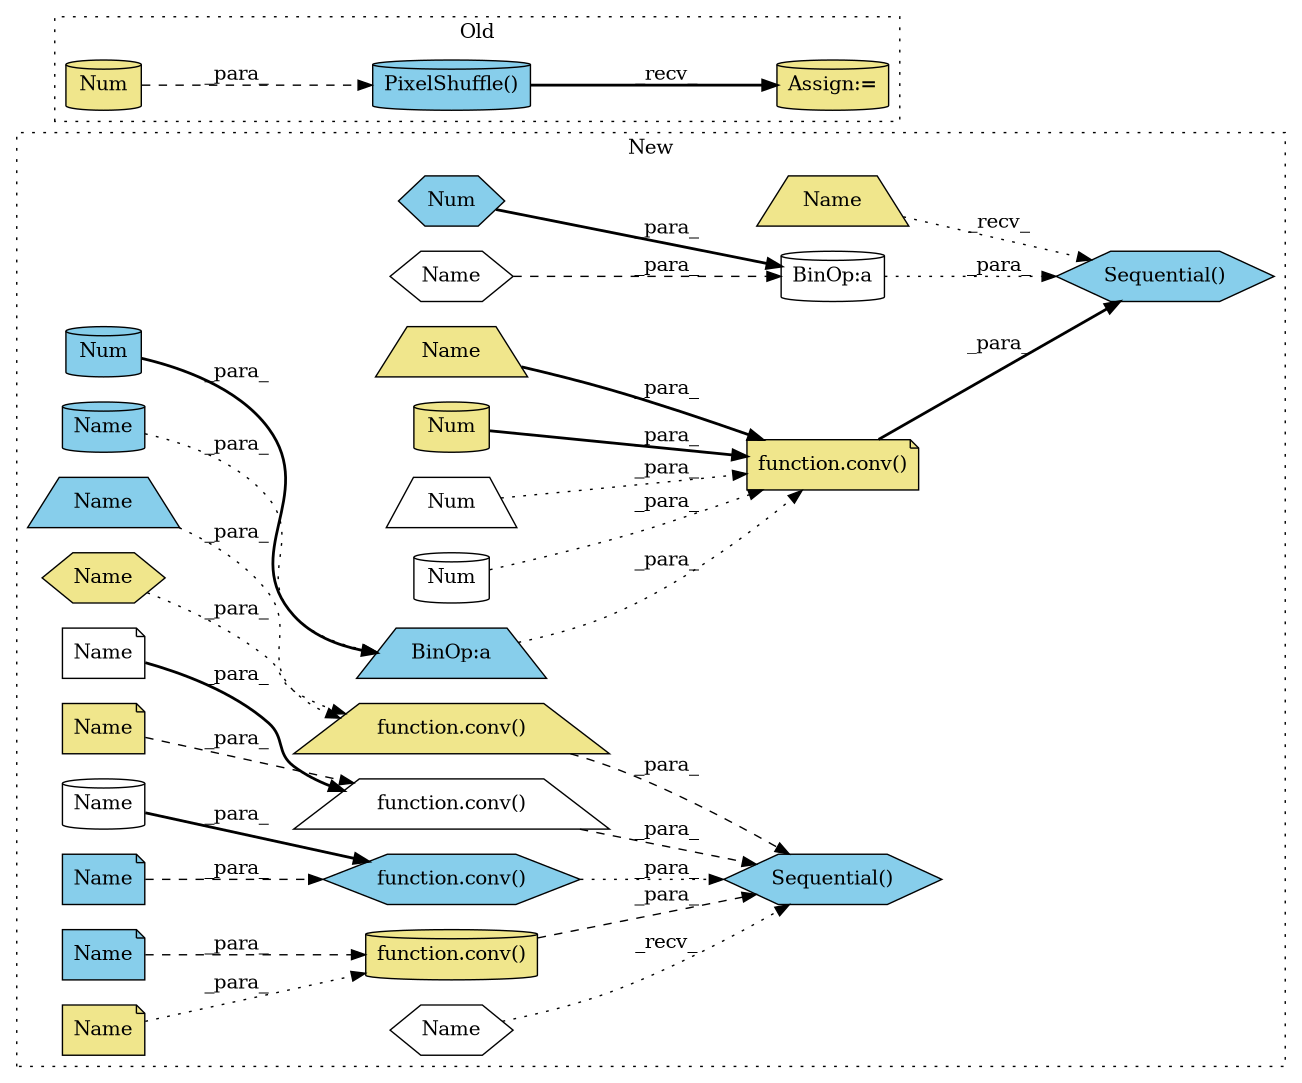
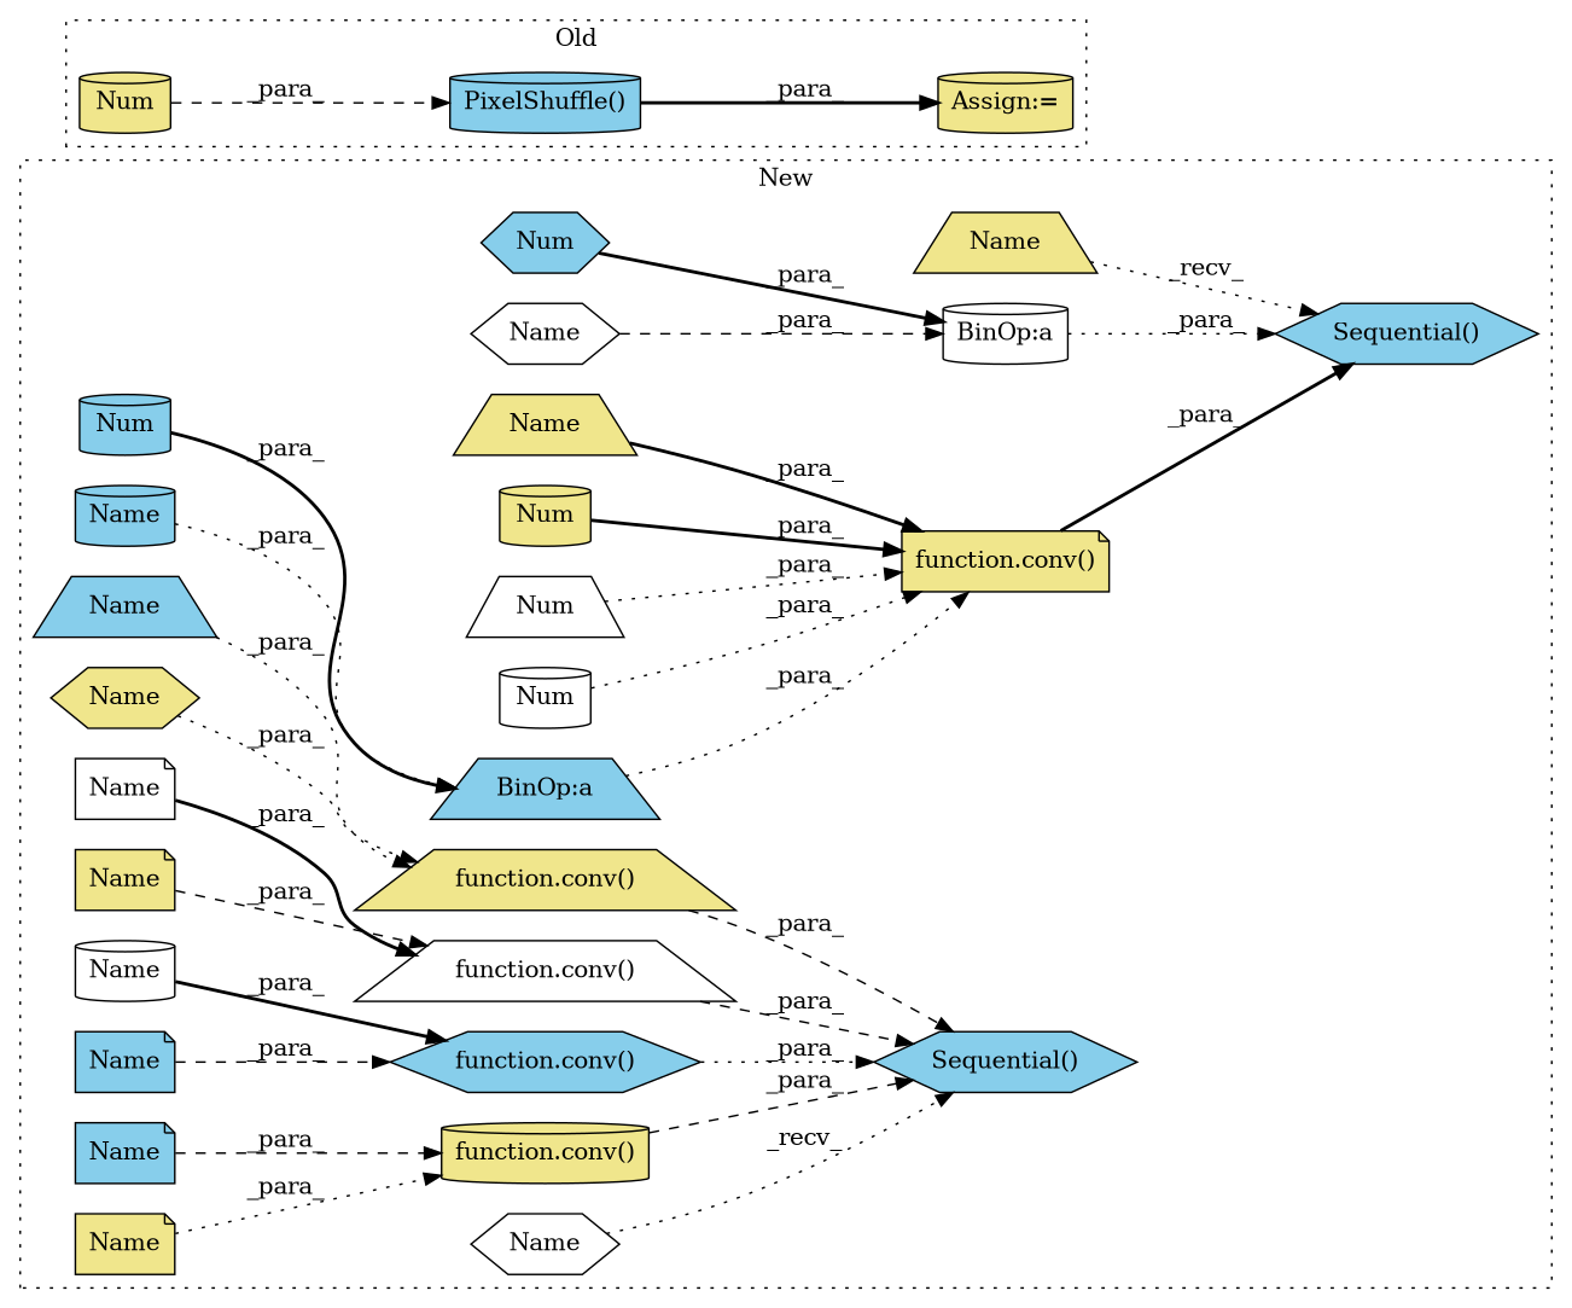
  digraph {
    rankdir=LR
    node [a=87 l=1 shape=cylinder style=filled fillcolor=khaki]
    edge [style=dotted]
    n1 [a=75 l="5,1" label="function.conv()" s="1263,1272" shape=trapezium]
    n2 [a=75 l="27,11" label="Sequential()" s="1212,1417" shape=hexagon fillcolor=skyblue]
    n3 [a=75 l="5,1" label="function.conv()" s="1287,1296" shape=trapezium fillcolor=white]
    n4 [a=75 l="27,15" label="Sequential()" s="1078,1171" shape=hexagon fillcolor=skyblue]
    n5 [a=75 l="5,1" label="function.conv()" s="1149,1170" shape=note]
    n6 [a=82 l=2 label="BinOp:a" s=1122 fillcolor=white]
    n7 [a=76 label=Num s=1124 shape=hexagon fillcolor=skyblue]
    n8 [a=75 l="5,1" label="function.conv()" s="1359,1368"]
    n9 [a=82 l=2 label="BinOp:a" s=1155 shape=trapezium fillcolor=skyblue]
    n10 [a=76 label=Num s=1157 fillcolor=skyblue]
    n11 [a=76 label=Num s=1163]
    n12 [a=76 label=Num s=1166 shape=trapezium fillcolor=white]
    n13 [a=76 label=Num s=1169 fillcolor=white]
    n14 [a=75 l="5,1" label="function.conv()" s="1335,1344" shape=hexagon fillcolor=skyblue]
    n15 [l=2 label=Name s=1212 shape=hexagon fillcolor=white]
    n16 [l=2 label=Name s=1078 shape=trapezium]
    n17 [label=Name s=1292 shape=note]
    n18 [label=Name s=1340 fillcolor=white]
    n19 [label=Name s=1154 fillcolor=skyblue]
    n20 [label=Name s=1364 shape=note fillcolor=skyblue]
    n21 [label=Name s=1268 shape=trapezium fillcolor=skyblue]
    n22 [label=Name s=1367 shape=note]
    n23 [label=Name s=1295 shape=note fillcolor=white]
    n24 [label=Name s=1343 shape=note fillcolor=skyblue]
    n25 [label=Name s=1121 shape=hexagon fillcolor=white]
    n26 [label=Name s=1271 shape=hexagon]
    n27 [label=Name s=1160 shape=trapezium]
    n28 [a=75 l="16,1" label="PixelShuffle()" s="2264,2281" fillcolor=skyblue]
    n29 [a=76 label=Num s=2280]
    n30 [a=68 l=3 label="Assign:=" s=2261]
    subgraph cluster_1 {
      label=New
      style=dotted
      n1
      n2
      n3
      n4
      n5
      n6
      n7
      n8
      n9
      n10
      n11
      n12
      n13
      n14
      n15
      n16
      n17
      n18
      n19
      n20
      n21
      n22
      n23
      n24
      n25
      n26
      n27
    }
    subgraph cluster_2 {
      label=Old
      style=dotted
      n28
      n29
      n30
    }
    n1 -> n2 [label=_para_ style=dashed]
    n3 -> n2 [label=_para_ style=dashed]
    n5 -> n4 [label=_para_ style=bold]
    n6 -> n4 [label=_para_]
    n7 -> n6 [label=_para_ style=bold]
    n8 -> n2 [label=_para_ style=dashed]
    n9 -> n5 [label=_para_]
    n10 -> n9 [label=_para_ style=bold]
    n11 -> n5 [label=_para_ style=bold]
    n12 -> n5 [label=_para_]
    n13 -> n5 [label=_para_]
    n14 -> n2 [label=_para_]
    n15 -> n2 [label=_recv_]
    n16 -> n4 [label=_recv_]
    n17 -> n3 [label=_para_ style=dashed]
    n18 -> n14 [label=_para_ style=bold]
    n19 -> n9 [label=_para_]
    n20 -> n8 [label=_para_ style=dashed]
    n21 -> n1 [label=_para_]
    n22 -> n8 [label=_para_]
    n23 -> n3 [label=_para_ style=bold]
    n24 -> n14 [label=_para_ style=dashed]
    n25 -> n6 [label=_para_ style=dashed]
    n26 -> n1 [label=_para_]
    n27 -> n5 [label=_para_ style=bold]
-   n28 -> n30 [label=_recv_ style=bold]
+   n28 -> n30 [label=_para_ style=bold]
    n29 -> n28 [label=_para_ style=dashed]
  }
